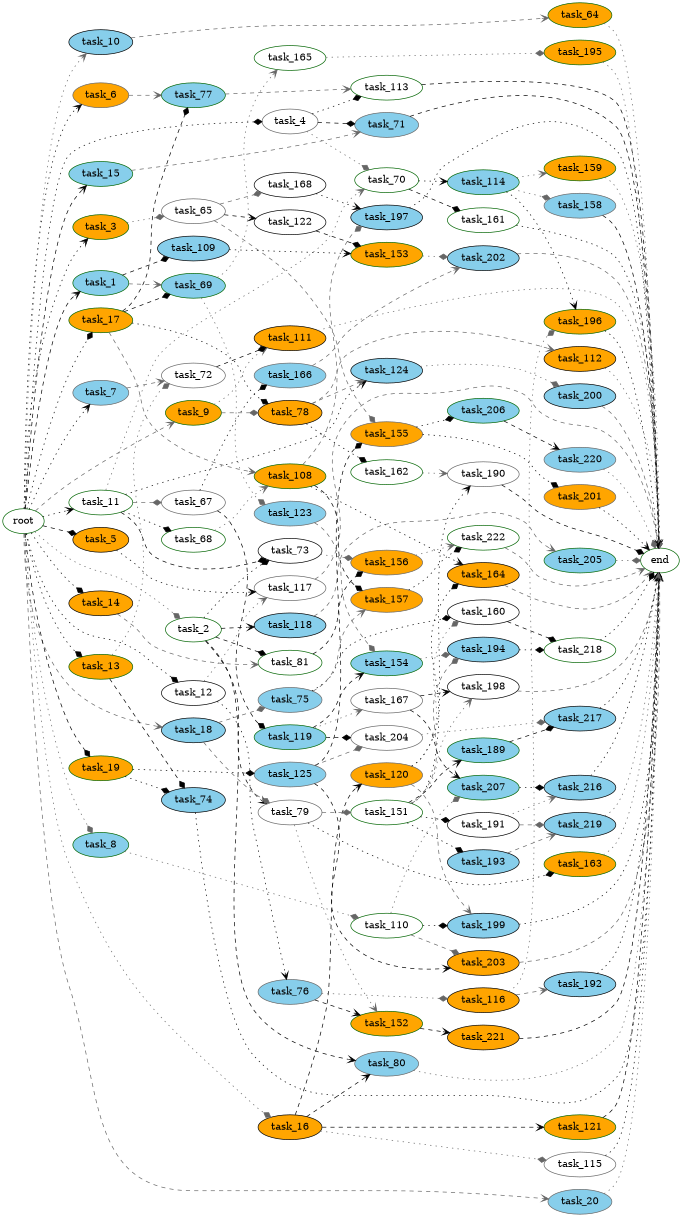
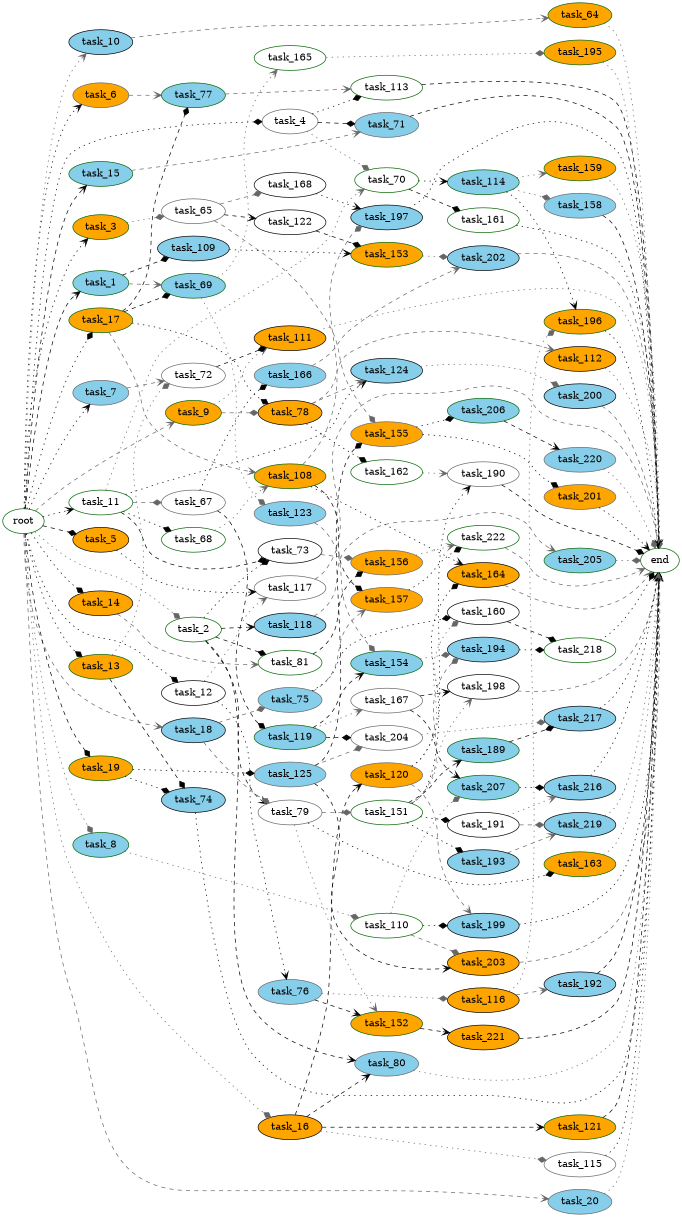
  digraph {
    rankdir=LR
    node [color=darkgreen fillcolor=skyblue style=filled]
    edge [arrowhead=diamond color=black style=dotted]
    root [fillcolor=white]
    task_1
    task_2 [fillcolor=white]
    task_3 [fillcolor=orange]
    task_4 [color=gray40 fillcolor=white]
    task_5 [color=black fillcolor=orange]
    task_6 [color=gray40 fillcolor=orange]
    task_7 [color=gray40]
    task_8
    task_9 [fillcolor=orange]
    task_10 [color=black]
    task_11 [fillcolor=white]
    task_12 [color=black fillcolor=white]
    task_13 [fillcolor=orange]
    task_14 [color=black fillcolor=orange]
    task_15
    task_16 [color=black fillcolor=orange]
    task_17 [fillcolor=orange]
    task_18 [color=black]
    task_19 [fillcolor=orange]
    task_20 [color=gray40]
    task_69
    task_109 [color=black]
    task_73 [color=black fillcolor=white]
    task_79 [color=gray40 fillcolor=white]
    task_80 [color=gray40]
    task_81 [fillcolor=white]
    task_118 [color=black]
    task_65 [color=gray40 fillcolor=white]
    task_70 [fillcolor=white]
    task_71 [color=gray40]
    task_113 [fillcolor=white]
    task_117 [color=gray40 fillcolor=white]
    task_77
    task_72 [color=gray40 fillcolor=white]
    task_110 [fillcolor=white]
    task_78 [color=black fillcolor=orange]
    task_111 [color=black fillcolor=orange]
    task_64 [fillcolor=orange]
    task_67 [color=gray40 fillcolor=white]
    task_68 [fillcolor=white]
    task_124 [color=black]
    task_76 [color=gray40]
    task_74 [color=black]
    task_115 [color=gray40 fillcolor=white]
    task_120 [color=gray40 fillcolor=orange]
    task_121 [fillcolor=orange]
    task_108 [fillcolor=orange]
    task_75 [color=gray40]
    task_125 [color=gray40]
    end [fillcolor=white]
    task_123 [color=gray40]
    task_165 [fillcolor=white]
    task_153 [fillcolor=orange]
    task_156 [color=gray40 fillcolor=orange]
    task_152 [fillcolor=orange]
    task_151 [fillcolor=white]
    task_163 [fillcolor=orange]
    task_205
    task_122 [color=black fillcolor=white]
    task_155 [color=gray40 fillcolor=orange]
    task_168 [color=black fillcolor=white]
    task_114
    task_161 [fillcolor=white]
    task_199 [color=black]
    task_203 [color=black fillcolor=orange]
    task_207
    task_112 [color=black fillcolor=orange]
    task_162 [fillcolor=white]
    task_119
    task_166 [color=gray40]
    task_200 [color=black]
    task_116 [color=black fillcolor=orange]
    task_160 [color=black fillcolor=white]
    task_164 [color=black fillcolor=orange]
    task_157 [color=gray40 fillcolor=orange]
    task_197 [color=black]
    task_204 [color=gray40 fillcolor=white]
    task_201 [color=gray40 fillcolor=orange]
    task_206
    task_154
    task_167 [color=gray40 fillcolor=white]
    task_202 [color=black]
    task_195 [fillcolor=orange]
    task_158 [color=gray40]
    task_159 [fillcolor=orange]
    task_196 [fillcolor=orange]
    task_222 [fillcolor=white]
    task_218 [fillcolor=white]
    task_192 [color=black]
    task_221 [color=black fillcolor=orange]
    task_190 [color=gray40 fillcolor=white]
    task_189
    task_191 [color=black fillcolor=white]
    task_193 [color=black]
    task_194 [color=black]
    task_198 [color=black fillcolor=white]
    task_216 [color=black]
    task_217 [color=black]
    task_219 [color=black]
    task_220 [color=gray40]
    root -> task_1 [arrowhead=vee style=dashed]
    root -> task_2 [color=gray40]
    root -> task_3 [arrowhead=vee]
    root -> task_4
    root -> task_5 [style=dashed]
    root -> task_6 [arrowhead=vee]
    root -> task_7 [arrowhead=vee]
    root -> task_8 [color=gray40]
    root -> task_9 [arrowhead=vee color=gray40 style=dashed]
    root -> task_10 [arrowhead=vee color=gray40]
    root -> task_11 [arrowhead=vee]
    root -> task_12
    root -> task_13
    root -> task_14
    root -> task_15 [arrowhead=vee style=dashed]
    root -> task_16 [color=gray40]
    root -> task_17
    root -> task_18 [arrowhead=vee color=gray40 style=dashed]
    root -> task_19 [style=dashed]
    root -> task_20 [arrowhead=vee color=gray40 style=dashed]
    task_1 -> task_69 [arrowhead=vee color=gray40 style=dashed]
    task_1 -> task_109 [style=dashed]
    task_2 -> task_73
    task_2 -> task_79 [arrowhead=vee style=dashed]
    task_2 -> task_80 [arrowhead=vee style=dashed]
    task_2 -> task_81 [style=dashed]
    task_2 -> task_118 [arrowhead=vee style=dashed]
    task_3 -> task_65 [color=gray40]
    task_4 -> task_70 [color=gray40]
    task_4 -> task_71 [style=dashed]
    task_4 -> task_113
    task_5 -> task_117 [arrowhead=vee]
    task_6 -> task_77 [arrowhead=vee color=gray40 style=dashed]
    task_7 -> task_72 [arrowhead=vee color=gray40 style=dashed]
    task_8 -> task_110 [color=gray40]
    task_9 -> task_78 [color=gray40 style=dashed]
    task_9 -> task_111 [arrowhead=vee color=gray40]
    task_10 -> task_64 [arrowhead=vee color=gray40 style=dashed]
    task_11 -> task_73 [style=dashed]
    task_11 -> task_70 [arrowhead=vee color=gray40]
    task_11 -> task_67 [color=gray40 style=dashed]
    task_11 -> task_68
    task_11 -> task_124 [arrowhead=vee]
    task_12 -> task_117 [arrowhead=vee color=gray40]
    task_12 -> task_76 [arrowhead=vee]
    task_13 -> task_72 [color=gray40]
    task_13 -> task_74 [style=dashed]
    task_14 -> task_81 [arrowhead=vee color=gray40 style=dashed]
    task_15 -> task_71 [arrowhead=vee color=gray40 style=dashed]
    task_16 -> task_80 [arrowhead=vee style=dashed]
    task_16 -> task_115 [color=gray40]
    task_16 -> task_120 [arrowhead=vee style=dashed]
    task_16 -> task_121 [arrowhead=vee style=dashed]
    task_17 -> task_69 [style=dashed]
    task_17 -> task_77 [style=dashed]
    task_17 -> task_78
    task_17 -> task_108 [arrowhead=vee color=gray40 style=dashed]
    task_18 -> task_79 [color=gray40 style=dashed]
    task_18 -> task_75 [color=gray40 style=dashed]
    task_19 -> task_74
    task_19 -> task_125
    task_20 -> end [arrowhead=vee color=gray40]
    task_69 -> task_123 [color=gray40]
    task_69 -> task_165 [arrowhead=vee color=gray40]
    task_109 -> task_153 [arrowhead=vee]
-   task_73 -> task_156 [color=gray40]
+   task_73 -> task_156 [color=gray40 style=dashed]
    task_79 -> task_152 [arrowhead=vee color=gray40]
    task_79 -> task_151 [color=gray40 style=dashed]
    task_79 -> task_163
    task_80 -> end [color=gray40]
    task_81 -> task_156 [style=dashed]
    task_118 -> task_205 [arrowhead=vee color=gray40 style=dashed]
    task_65 -> task_122 [arrowhead=vee style=dashed]
    task_65 -> task_155 [color=gray40 style=dashed]
    task_65 -> task_168 [color=gray40 style=dashed]
    task_70 -> task_114 [arrowhead=vee]
    task_70 -> task_161 [style=dashed]
    task_71 -> end [style=dashed]
    task_113 -> end [style=dashed]
    task_117 -> end [arrowhead=vee color=gray40 style=dashed]
    task_77 -> task_113 [arrowhead=vee color=gray40 style=dashed]
    task_72 -> task_111 [style=dashed]
    task_110 -> task_199
    task_110 -> task_203 [color=gray40 style=dashed]
    task_110 -> task_207 [color=gray40]
    task_78 -> task_124 [arrowhead=vee color=gray40 style=dashed]
    task_78 -> task_112 [arrowhead=vee color=gray40 style=dashed]
    task_78 -> task_162
    task_111 -> end [arrowhead=vee color=gray40]
    task_64 -> end [arrowhead=vee color=gray40]
    task_67 -> task_119 [style=dashed]
    task_67 -> task_166
    task_68 -> task_108 [arrowhead=vee color=gray40]
    task_124 -> task_200 [color=gray40]
    task_76 -> task_152 [arrowhead=vee style=dashed]
    task_76 -> task_116 [color=gray40]
    task_74 -> end [arrowhead=vee]
    task_115 -> end [arrowhead=vee]
    task_120 -> task_199 [arrowhead=vee color=gray40 style=dashed]
    task_120 -> task_160 [color=gray40]
    task_120 -> task_164
    task_121 -> end [style=dashed]
    task_108 -> task_164 [arrowhead=vee]
    task_108 -> task_157 [style=dashed]
    task_108 -> task_197 [color=gray40 style=dashed]
    task_75 -> task_160
    task_75 -> task_157 [arrowhead=vee color=gray40 style=dashed]
    task_125 -> task_155 [style=dashed]
    task_125 -> task_203 [arrowhead=vee style=dashed]
    task_125 -> task_204 [color=gray40 style=dashed]
    task_123 -> task_154 [color=gray40 style=dashed]
    task_165 -> task_195 [color=gray40]
    task_153 -> task_202 [color=gray40]
    task_156 -> task_222 [arrowhead=vee color=gray40]
    task_152 -> task_221 [arrowhead=vee style=dashed]
    task_151 -> task_190 [arrowhead=vee]
    task_151 -> task_189 [arrowhead=vee style=dashed]
    task_151 -> task_191
    task_151 -> task_193
    task_151 -> task_194 [color=gray40 style=dashed]
    task_151 -> task_198 [arrowhead=vee color=gray40]
    task_163 -> end [color=gray40]
    task_205 -> end [color=gray40]
    task_122 -> task_153 [style=dashed]
    task_155 -> task_201
    task_155 -> task_206
    task_168 -> task_197 [arrowhead=vee]
    task_114 -> task_158 [color=gray40]
    task_114 -> task_159 [arrowhead=vee color=gray40]
    task_114 -> task_196 [arrowhead=vee]
    task_161 -> end
    task_199 -> end [arrowhead=vee]
    task_203 -> end [arrowhead=vee color=gray40 style=dashed]
    task_207 -> task_216
    task_112 -> end [color=gray40]
    task_162 -> task_190 [arrowhead=vee color=gray40]
    task_119 -> task_204 [style=dashed]
    task_119 -> task_154 [arrowhead=vee style=dashed]
    task_119 -> task_167 [arrowhead=vee color=gray40]
    task_166 -> task_202 [arrowhead=vee color=gray40 style=dashed]
    task_200 -> end [arrowhead=vee color=gray40 style=dashed]
    task_116 -> task_196 [color=gray40]
    task_116 -> task_192 [arrowhead=vee color=gray40 style=dashed]
    task_160 -> task_218 [style=dashed]
    task_164 -> end [arrowhead=vee color=gray40 style=dashed]
    task_157 -> task_222
    task_197 -> end
    task_204 -> task_217 [color=gray40]
    task_201 -> end [arrowhead=vee]
    task_206 -> task_220 [arrowhead=vee style=dashed]
    task_154 -> task_194 [color=gray40]
    task_167 -> task_207 [arrowhead=vee style=dashed]
    task_167 -> task_198 [arrowhead=vee style=dashed]
    task_202 -> end [arrowhead=vee color=gray40 style=dashed]
    task_195 -> end [color=gray40]
    task_158 -> end [arrowhead=vee style=dashed]
    task_159 -> end [color=gray40]
    task_196 -> end [arrowhead=vee]
    task_222 -> end [arrowhead=vee color=gray40 style=dashed]
    task_218 -> end
-   task_192 -> end
+   task_192 -> end [style=dashed]
    task_221 -> end [arrowhead=vee style=dashed]
    task_190 -> end [style=dashed]
    task_189 -> task_217 [style=dashed]
    task_191 -> task_216 [arrowhead=vee color=gray40]
    task_191 -> task_219 [color=gray40 style=dashed]
    task_193 -> task_219 [arrowhead=vee color=gray40 style=dashed]
    task_194 -> task_218
    task_198 -> end [color=gray40 style=dashed]
    task_216 -> end
    task_217 -> end [arrowhead=vee]
    task_219 -> end [arrowhead=vee color=gray40]
    task_220 -> end [color=gray40]
  }
